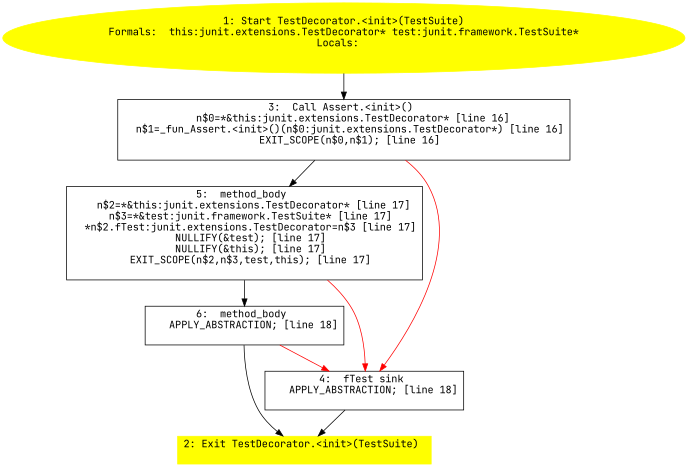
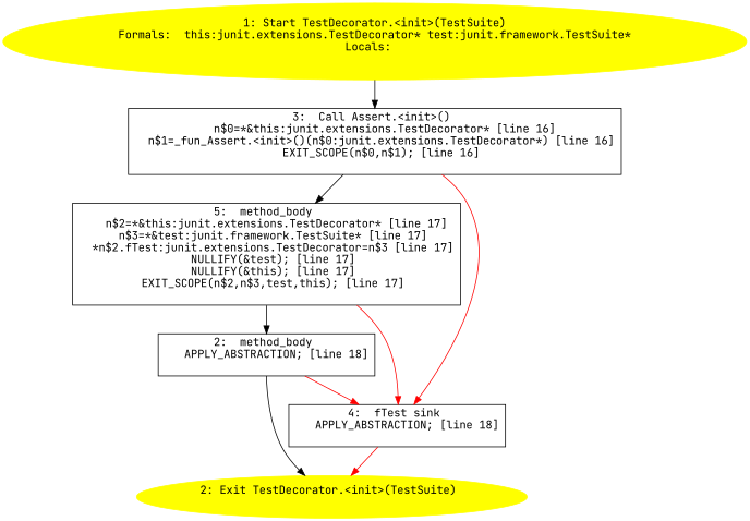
  digraph {
    fontname="JetBrains Mono"
    node [fontname="JetBrains Mono" shape=box]
    edge [fontname="JetBrains Mono"]
    n1 [color=yellow label="1: Start TestDecorator.<init>(TestSuite)\nFormals:  this:junit.extensions.TestDecorator* test:junit.framework.TestSuite*\nLocals:  \n  " style=filled shape=""]
    n2 [label="3:  Call Assert.<init>() \n   n$0=*&this:junit.extensions.TestDecorator* [line 16]\n  n$1=_fun_Assert.<init>()(n$0:junit.extensions.TestDecorator*) [line 16]\n  EXIT_SCOPE(n$0,n$1); [line 16]\n "]
    n3 [label="5:  method_body \n   n$2=*&this:junit.extensions.TestDecorator* [line 17]\n  n$3=*&test:junit.framework.TestSuite* [line 17]\n  *n$2.fTest:junit.extensions.TestDecorator=n$3 [line 17]\n  NULLIFY(&test); [line 17]\n  NULLIFY(&this); [line 17]\n  EXIT_SCOPE(n$2,n$3,test,this); [line 17]\n "]
    n4 [label="4:  fTest sink \n   APPLY_ABSTRACTION; [line 18]\n "]
-   n5 [label="6:  method_body \n   APPLY_ABSTRACTION; [line 18]\n "]
-   n6 [color=yellow label="2: Exit TestDecorator.<init>(TestSuite) \n  " style=filled]
+   n5 [label="2:  method_body \n   APPLY_ABSTRACTION; [line 18]\n "]
+   n6 [color=yellow label="2: Exit TestDecorator.<init>(TestSuite) \n  " style=filled shape=""]
    n1 -> n2
    n2 -> n3
    n2 -> n4 [color=red]
    n3 -> n4 [color=red]
    n3 -> n5
-   n4 -> n6
+   n4 -> n6 [color=red]
    n5 -> n4 [color=red]
    n5 -> n6
  }
